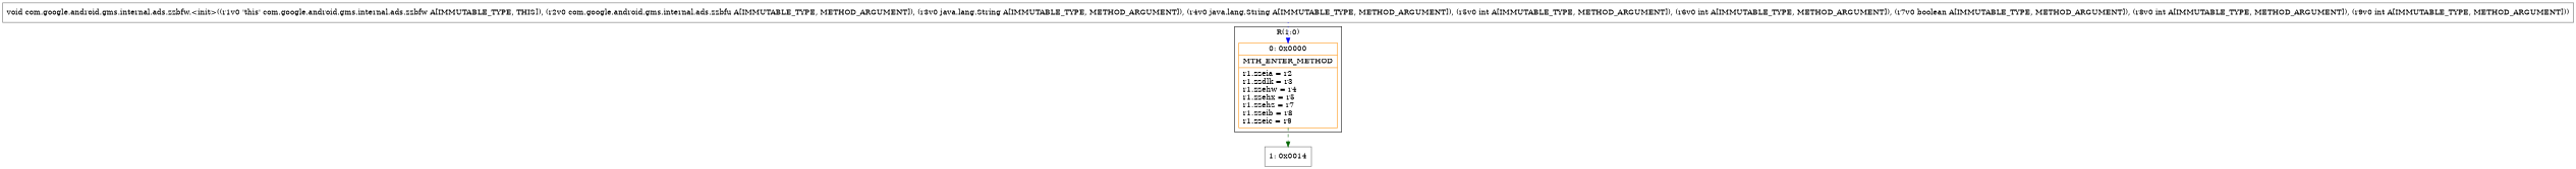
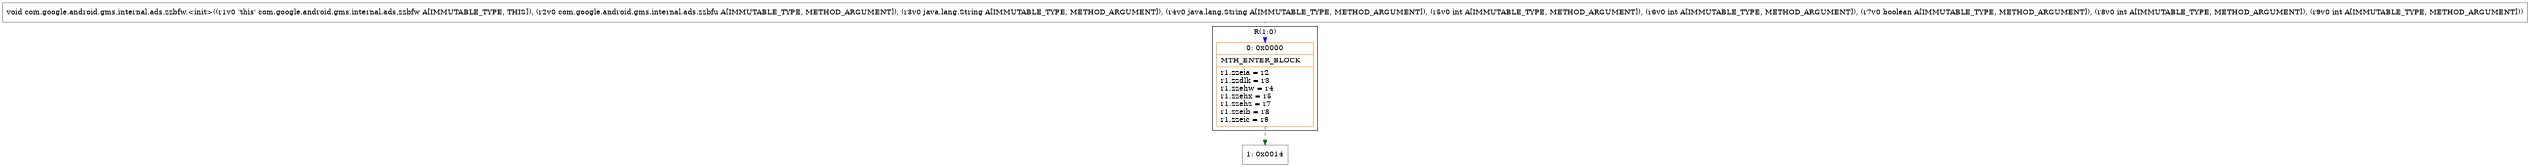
  digraph {
    node [color=gray40 shape=record]
    edge [arrowhead=normal]
-   n1 [color=darkorange label="{0\:\ 0x0000|MTH_ENTER_METHOD\l|r1.zzeia = r2\lr1.zzdlk = r3\lr1.zzehw = r4\lr1.zzehx = r5\lr1.zzehz = r7\lr1.zzeib = r8\lr1.zzeic = r9\l}"]
+   n1 [color=darkorange label="{0\:\ 0x0000|MTH_ENTER_BLOCK\l|r1.zzeia = r2\lr1.zzdlk = r3\lr1.zzehw = r4\lr1.zzehx = r5\lr1.zzehz = r7\lr1.zzeib = r8\lr1.zzeic = r9\l}"]
    n2 [label="{1\:\ 0x0014}"]
    n3 [label="{void com.google.android.gms.internal.ads.zzbfw.\<init\>((r1v0 'this' com.google.android.gms.internal.ads.zzbfw A[IMMUTABLE_TYPE, THIS]), (r2v0 com.google.android.gms.internal.ads.zzbfu A[IMMUTABLE_TYPE, METHOD_ARGUMENT]), (r3v0 java.lang.String A[IMMUTABLE_TYPE, METHOD_ARGUMENT]), (r4v0 java.lang.String A[IMMUTABLE_TYPE, METHOD_ARGUMENT]), (r5v0 int A[IMMUTABLE_TYPE, METHOD_ARGUMENT]), (r6v0 int A[IMMUTABLE_TYPE, METHOD_ARGUMENT]), (r7v0 boolean A[IMMUTABLE_TYPE, METHOD_ARGUMENT]), (r8v0 int A[IMMUTABLE_TYPE, METHOD_ARGUMENT]), (r9v0 int A[IMMUTABLE_TYPE, METHOD_ARGUMENT])) }"]
    subgraph cluster_1 {
      label="R(1:0)"
      n1
    }
    n1 -> n2 [color=darkgreen style=dashed]
    n3 -> n1 [color=blue style=dotted]
  }
